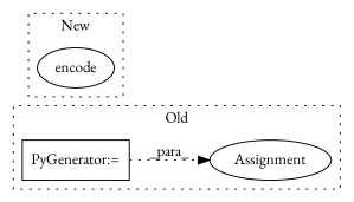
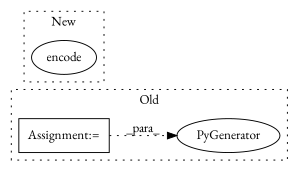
  digraph {
    rankdir=LR
    fontname="EB Garamond"
    node [shape=ellipse fontname="EB Garamond"]
-   n1 [a=107 l=98 label=Assignment s=1414]
-   n2 [a=7 l=22 label="PyGenerator:=" s=1484 shape=box]
+   n1 [a=107 l=98 label=PyGenerator s=1414]
+   n2 [a=7 l=22 label="Assignment:=" s=1484 shape=box]
    n3 [a=32 l="7,1" label=encode s="1444,1454"]
    subgraph cluster_1 {
      label=Old
      style=dotted
      n1
      n2
    }
    subgraph cluster_2 {
      label=New
      style=dotted
      n3
    }
    n2 -> n1 [label=_para_ style=dotted fontname="EB Garamond"]
  }
